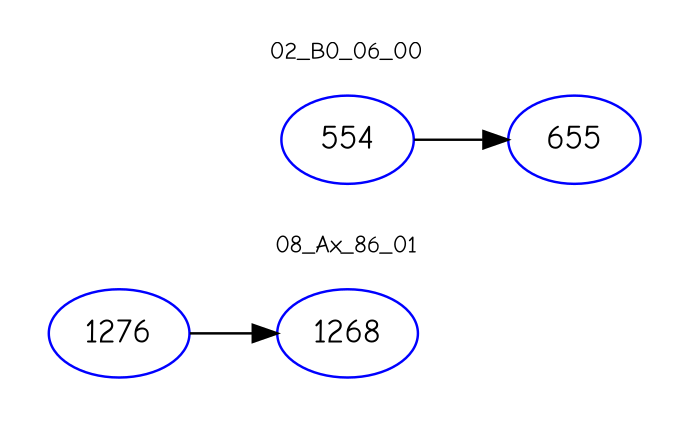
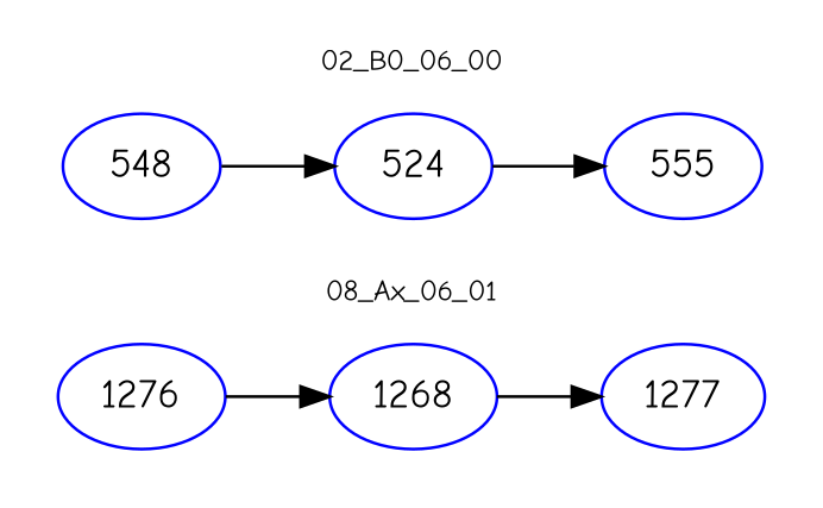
  digraph {
    fontname="Comic Neue"
    rankdir=LR
    node [color=blue fontname="Comic Neue"]
    edge [color=black fontname="Comic Neue"]
    n1 [label=1268]
+   n2 [label=1277]
    n3 [label=1276]
-   n5 [label=655]
-   n6 [label=554]
+   n4 [label=548]
+   n5 [label=555]
+   n6 [label=524]
    subgraph cluster_1 {
      color=white
      fontsize=10
-     label="08_Ax_86_01"
+     label="08_Ax_06_01"
      n1
+     n2
      n3
    }
    subgraph cluster_2 {
      color=white
      fontsize=10
      label="02_B0_06_00"
+     n4
      n5
      n6
    }
+   n1 -> n2
    n3 -> n1
+   n4 -> n6
    n6 -> n5
  }
